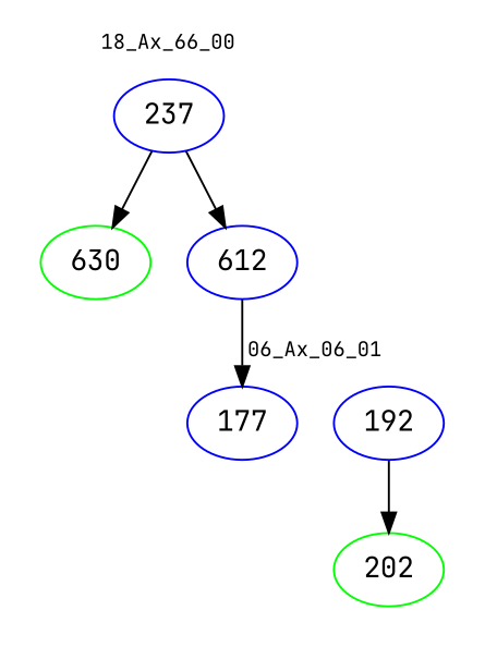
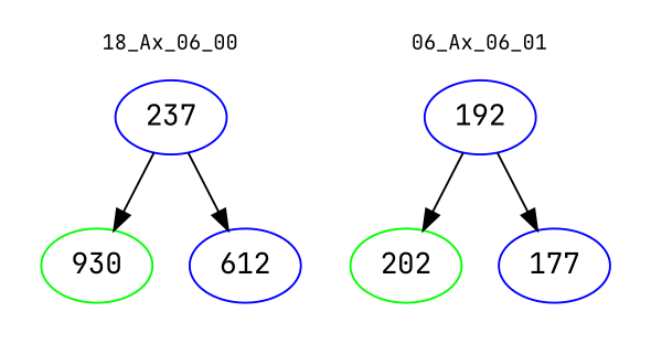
  digraph {
    fontname="JetBrains Mono"
    node [color=blue fontname="JetBrains Mono"]
    edge [color=black fontname="JetBrains Mono"]
    n1 [label=237]
-   n2 [color=green label=630]
+   n2 [color=green label=930]
    n3 [label=612]
    n4 [label=192]
    n5 [color=green label=202]
    n6 [label=177]
    subgraph cluster_1 {
      color=white
      fontsize=10
-     label="18_Ax_66_00"
+     label="18_Ax_06_00"
      n1
      n2
      n3
    }
    subgraph cluster_2 {
      color=white
      fontsize=10
      label="06_Ax_06_01"
      n4
      n5
      n6
    }
    n1 -> n2
    n1 -> n3
    n4 -> n5
-   n3 -> n6
+   n4 -> n6
  }
